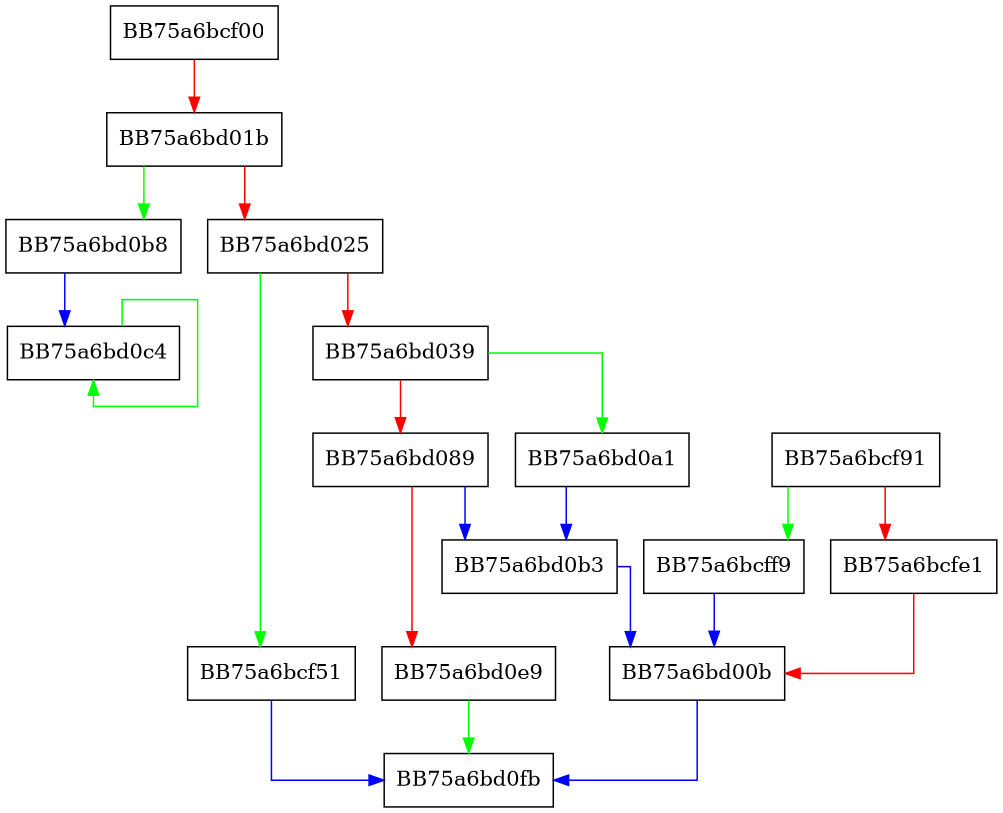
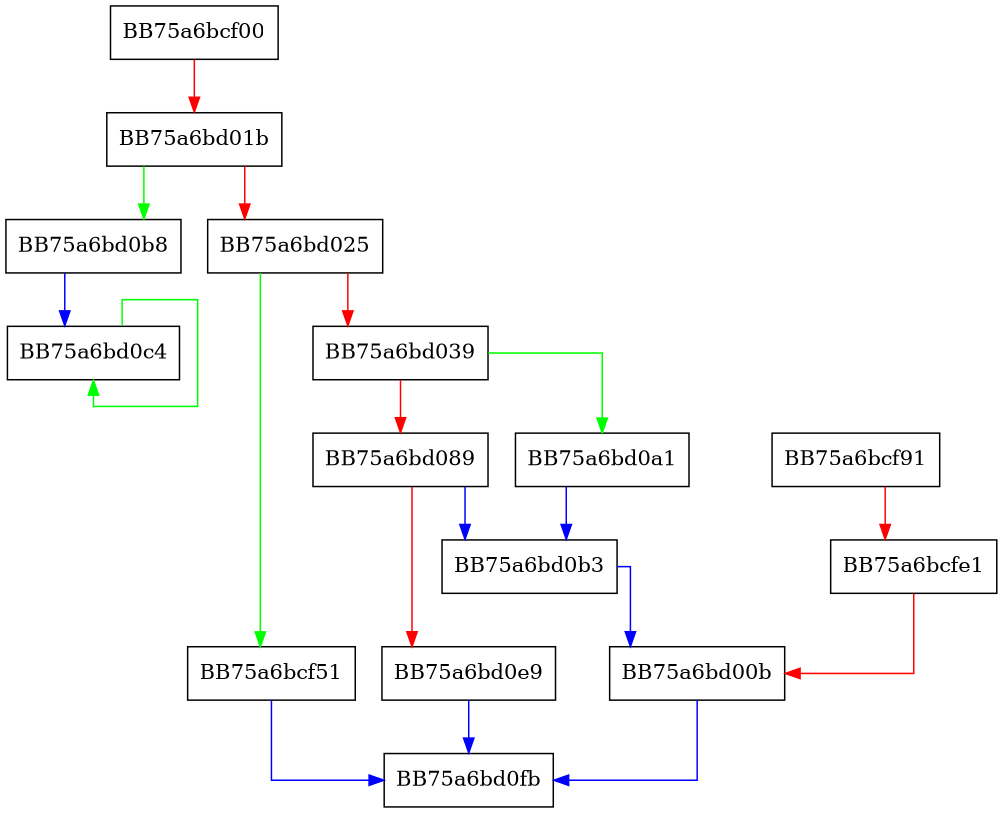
  digraph {
    splines=ortho
    node [shape=box]
    edge [color=blue]
    BB75a6bcf00
    BB75a6bd01b
    BB75a6bd0b8
    BB75a6bd025
    BB75a6bd0c4
    BB75a6bcf51
    BB75a6bd039
    BB75a6bcf91
-   BB75a6bcff9
    BB75a6bcfe1
    BB75a6bd0fb
    BB75a6bd00b
    BB75a6bd0a1
    BB75a6bd089
    BB75a6bd0b3
    BB75a6bd0e9
    BB75a6bcf00 -> BB75a6bd01b [color=red]
    BB75a6bd01b -> BB75a6bd0b8 [color=green]
    BB75a6bd01b -> BB75a6bd025 [color=red]
    BB75a6bd0b8 -> BB75a6bd0c4
    BB75a6bd025 -> BB75a6bcf51 [color=green]
    BB75a6bd025 -> BB75a6bd039 [color=red]
    BB75a6bd0c4 -> BB75a6bd0c4 [color=green]
    BB75a6bcf51 -> BB75a6bd0fb
    BB75a6bd039 -> BB75a6bd0a1 [color=green]
    BB75a6bd039 -> BB75a6bd089 [color=red]
-   BB75a6bcf91 -> BB75a6bcff9 [color=green]
    BB75a6bcf91 -> BB75a6bcfe1 [color=red]
-   BB75a6bcff9 -> BB75a6bd00b
    BB75a6bcfe1 -> BB75a6bd00b [color=red]
    BB75a6bd00b -> BB75a6bd0fb
    BB75a6bd0a1 -> BB75a6bd0b3
    BB75a6bd089 -> BB75a6bd0b3
    BB75a6bd089 -> BB75a6bd0e9 [color=red]
    BB75a6bd0b3 -> BB75a6bd00b
-   BB75a6bd0e9 -> BB75a6bd0fb [color=green]
+   BB75a6bd0e9 -> BB75a6bd0fb
  }
